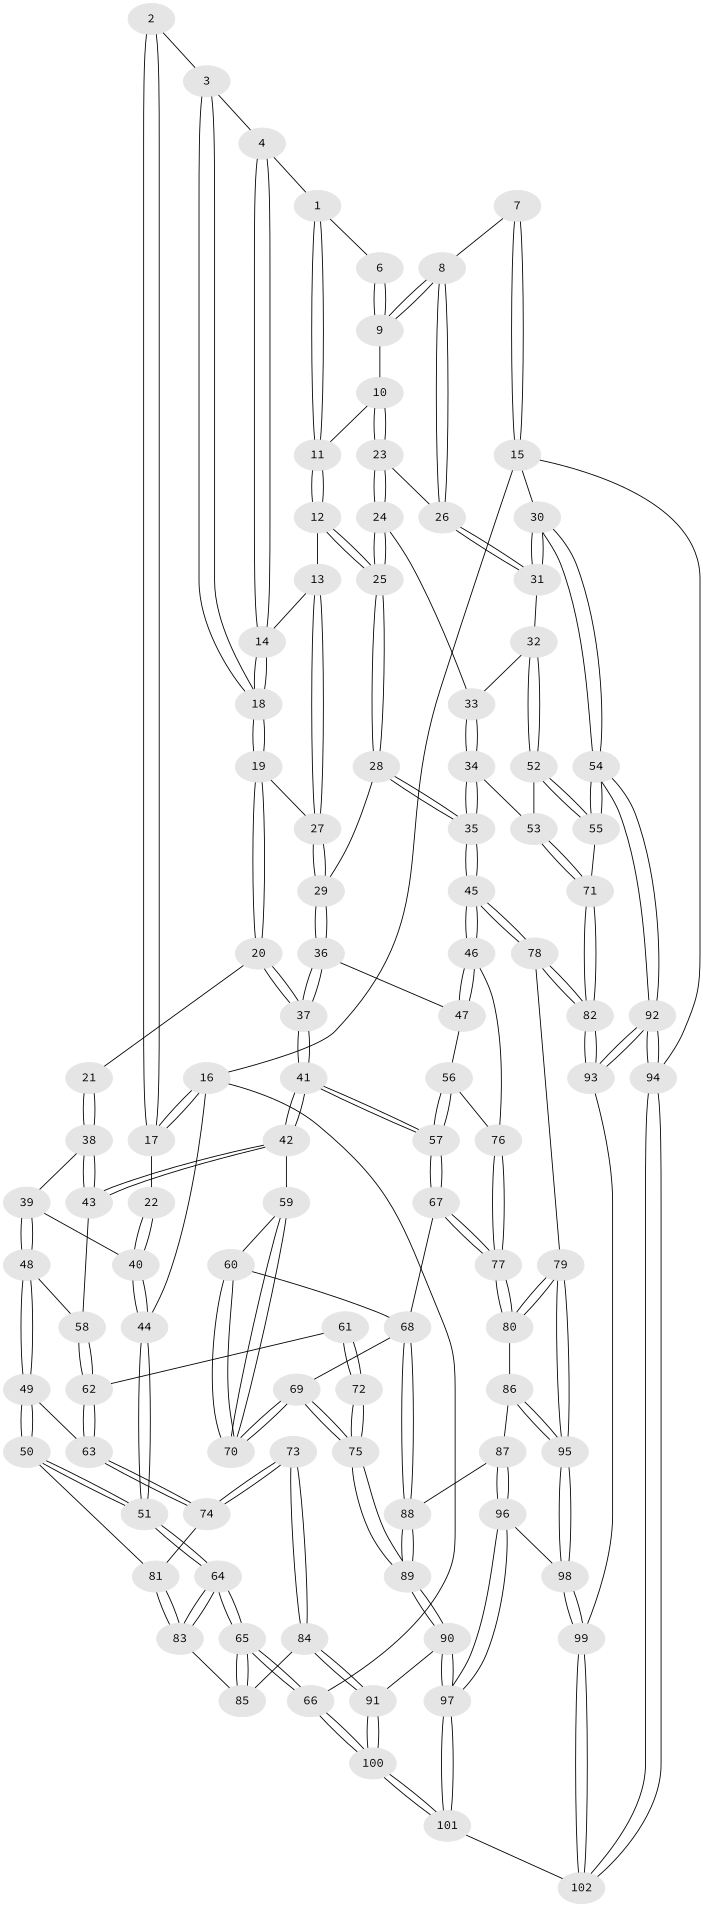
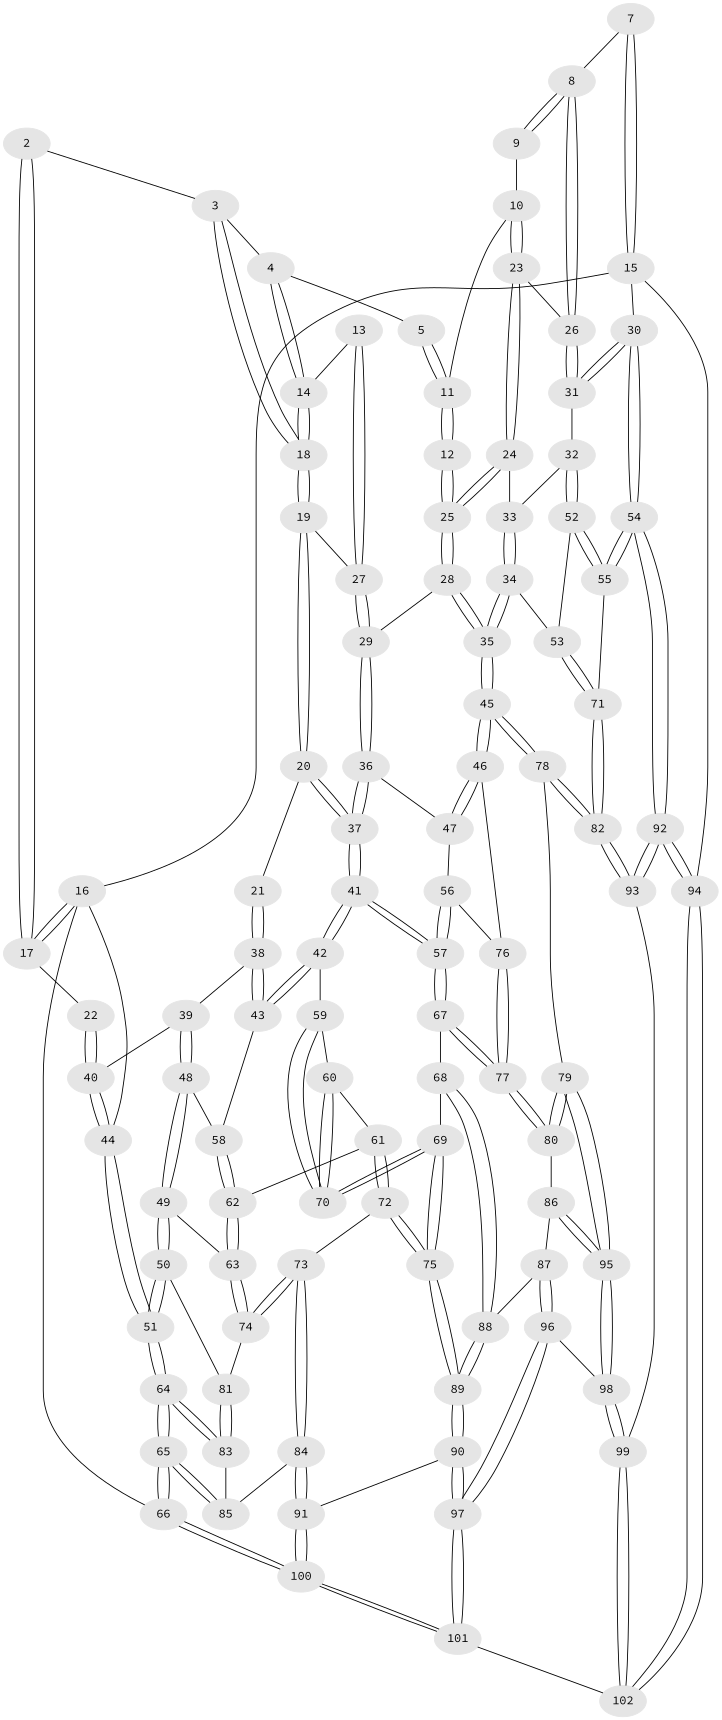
  graph {
    fontname="Source Code Pro"
    node [color=gray90 fontname="Source Code Pro" style=filled]
    edge [fontname="Source Code Pro"]
    2
    3
    17
    7
    8
    15
    4
    18
    22
-   5 [label=1]
+   5
    14
    19
-   6
    11
    9
    12
    10
    26
    16
    30
    94
    31
    23
    24
    13
    25
    27
    28
    29
    44
    66
    54
    102
    51
    100
    40
    20
    21
    37
    38
    41
    39
    43
    33
    34
    35
    32
    36
    45
    47
    55
    92
    52
    53
    71
    46
    78
    56
    42
    57
    48
    58
    49
    59
    67
    60
    70
    62
    64
    76
    82
    79
    77
    50
    63
    81
    74
    83
    65
    93
    68
    61
    72
    75
    73
    85
    101
    69
    88
    80
    89
    84
    91
    90
    86
    95
    98
    87
    99
    96
    97
    2 -- 3
    2 -- 17
    2 -- 17
    3 -- 4
    3 -- 18
    3 -- 18
    17 -- 22
    7 -- 8
    7 -- 15
    7 -- 15
    8 -- 9
    8 -- 9
    8 -- 26
    8 -- 26
    15 -- 16
    15 -- 30
    15 -- 94
    4 -- 5
    4 -- 14
    4 -- 14
    18 -- 19
    18 -- 19
    22 -- 40
    22 -- 40
-   5 -- 6
    5 -- 11
    5 -- 11
    14 -- 18
    14 -- 18
    19 -- 27
    19 -- 20
    19 -- 20
-   6 -- 9
-   6 -- 9
    11 -- 12
    11 -- 12
    9 -- 10
-   12 -- 13
    12 -- 25
    12 -- 25
    10 -- 11
    10 -- 23
    10 -- 23
    26 -- 31
    26 -- 31
    16 -- 17
    16 -- 17
    16 -- 44
    16 -- 66
    30 -- 31
    30 -- 31
    30 -- 54
    30 -- 54
    94 -- 102
    94 -- 102
    31 -- 32
    23 -- 26
    23 -- 24
    23 -- 24
    24 -- 25
    24 -- 25
    24 -- 33
    13 -- 14
    13 -- 27
    13 -- 27
    25 -- 28
    25 -- 28
    27 -- 29
    27 -- 29
    28 -- 29
    28 -- 35
    28 -- 35
    29 -- 36
    29 -- 36
    44 -- 51
    44 -- 51
    66 -- 100
    66 -- 100
    54 -- 55
    54 -- 55
    54 -- 92
    54 -- 92
    51 -- 64
    51 -- 64
    100 -- 101
    100 -- 101
    40 -- 44
    40 -- 44
    20 -- 21
    20 -- 37
    20 -- 37
    21 -- 38
    21 -- 38
    37 -- 41
    37 -- 41
    38 -- 39
    38 -- 43
    38 -- 43
    41 -- 42
    41 -- 42
    41 -- 57
    41 -- 57
    39 -- 40
    39 -- 48
    39 -- 48
    43 -- 58
    33 -- 34
    33 -- 34
    34 -- 35
    34 -- 35
    34 -- 53
    35 -- 45
    35 -- 45
    32 -- 33
    32 -- 52
    32 -- 52
    36 -- 37
    36 -- 37
    36 -- 47
    45 -- 46
    45 -- 46
    45 -- 78
    45 -- 78
    47 -- 56
    55 -- 71
    92 -- 94
    92 -- 94
    92 -- 93
    92 -- 93
    52 -- 55
    52 -- 55
    52 -- 53
    53 -- 71
    53 -- 71
    71 -- 82
    71 -- 82
    46 -- 47
    46 -- 47
    46 -- 76
    78 -- 82
    78 -- 82
    78 -- 79
    56 -- 57
    56 -- 57
    56 -- 76
    42 -- 43
    42 -- 43
    42 -- 59
    57 -- 67
    57 -- 67
    48 -- 58
    48 -- 49
    48 -- 49
    58 -- 62
    58 -- 62
    49 -- 50
    49 -- 50
    49 -- 63
    59 -- 60
    59 -- 70
    59 -- 70
    67 -- 77
    67 -- 77
    67 -- 68
    60 -- 70
    60 -- 70
-   60 -- 68
+   60 -- 61
    62 -- 63
    62 -- 63
    64 -- 83
    64 -- 83
    64 -- 65
    64 -- 65
    76 -- 77
    76 -- 77
    82 -- 93
    82 -- 93
    79 -- 80
    79 -- 80
    79 -- 95
    79 -- 95
    77 -- 80
    77 -- 80
    50 -- 51
    50 -- 51
    50 -- 81
    63 -- 74
    63 -- 74
    81 -- 83
    81 -- 83
    74 -- 81
    83 -- 85
    65 -- 66
    65 -- 66
    65 -- 85
    65 -- 85
    93 -- 99
    68 -- 69
    68 -- 88
    68 -- 88
    61 -- 62
    61 -- 72
    61 -- 72
    72 -- 75
    72 -- 75
+   72 -- 73
    75 -- 89
    75 -- 89
    73 -- 74
    73 -- 74
    73 -- 84
    73 -- 84
    101 -- 102
    69 -- 70
    69 -- 70
    69 -- 75
    69 -- 75
    88 -- 89
    88 -- 89
    80 -- 86
    89 -- 90
    89 -- 90
    84 -- 85
    84 -- 91
    84 -- 91
    91 -- 100
    91 -- 100
    90 -- 91
    90 -- 97
    90 -- 97
    86 -- 95
    86 -- 95
    86 -- 87
    95 -- 98
    95 -- 98
    98 -- 99
    98 -- 99
    87 -- 88
    87 -- 96
    87 -- 96
    99 -- 102
    99 -- 102
    96 -- 98
    96 -- 97
    96 -- 97
    97 -- 101
    97 -- 101
  }
